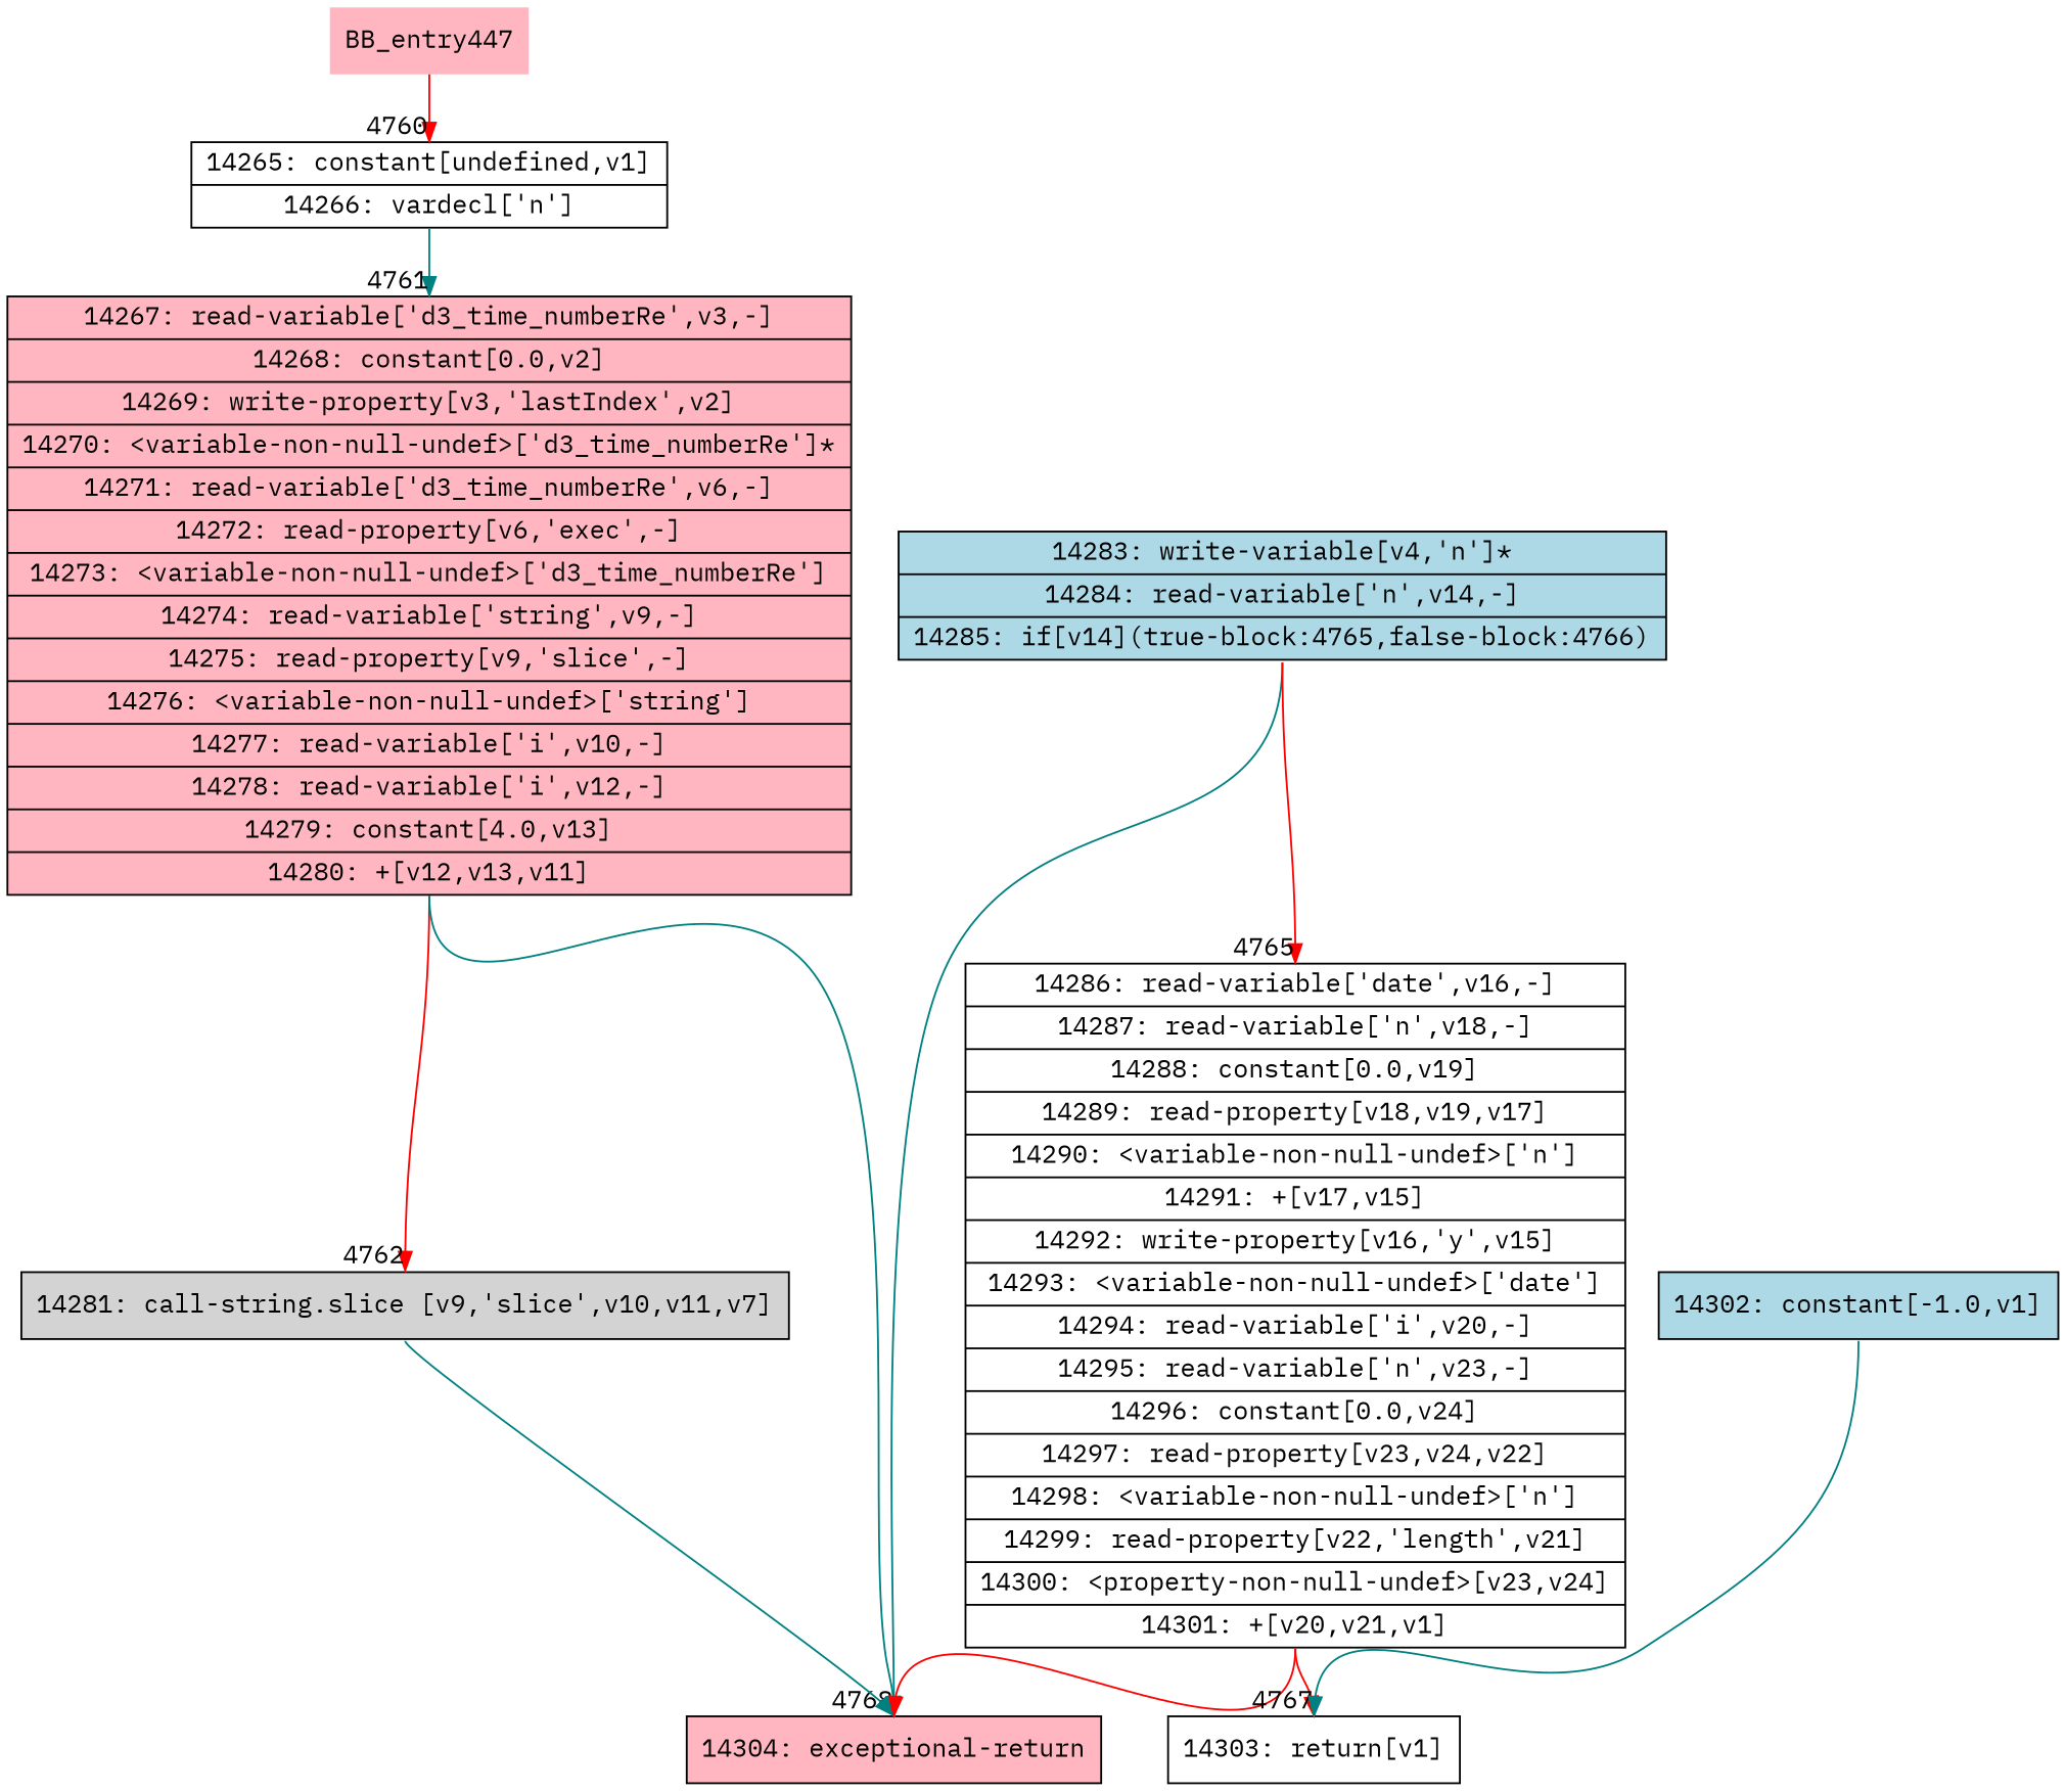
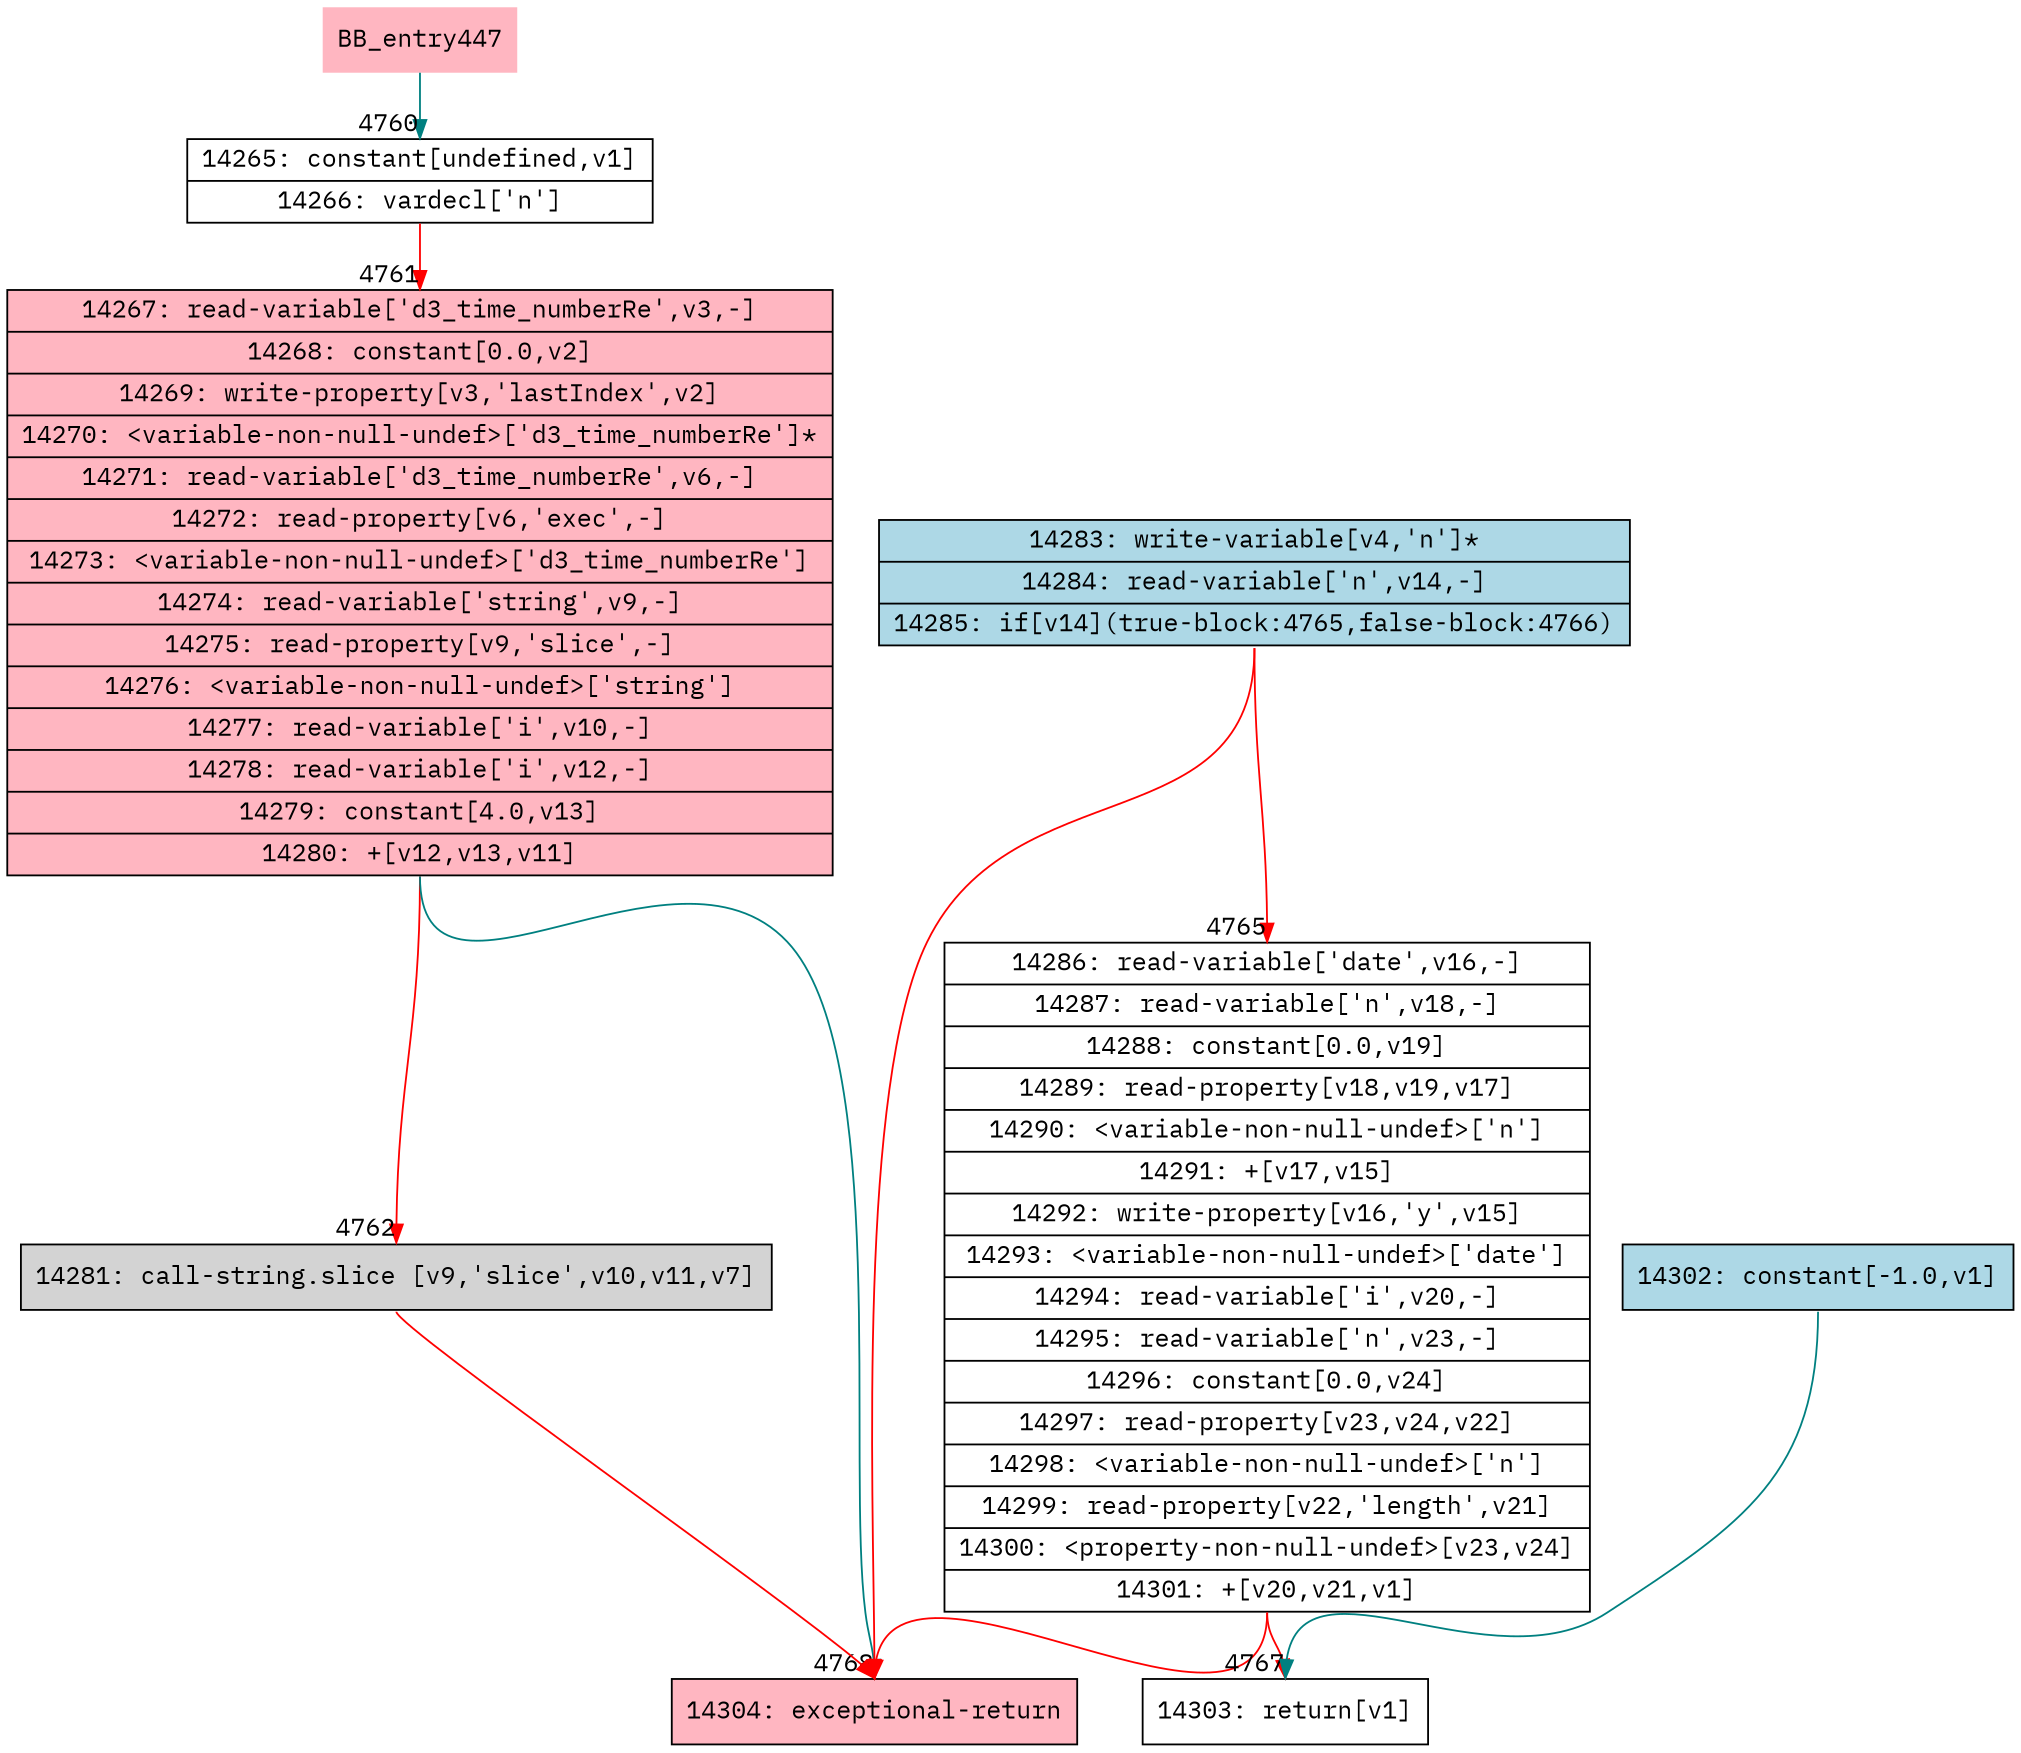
  digraph {
    fontname="IBM Plex Mono"
    rankdir=TD
    node [fillcolor=lightpink fontname="IBM Plex Mono" shape=record style=filled]
    edge [color=red fontname="IBM Plex Mono" headport=n tailport=s]
    n1 [label=BB_entry447 shape=none]
    n2 [fillcolor=white label="{14265: constant[undefined,v1]|14266: vardecl['n']}"]
    n3 [label="{14267: read-variable['d3_time_numberRe',v3,-]|14268: constant[0.0,v2]|14269: write-property[v3,'lastIndex',v2]|14270: \<variable-non-null-undef\>['d3_time_numberRe']*|14271: read-variable['d3_time_numberRe',v6,-]|14272: read-property[v6,'exec',-]|14273: \<variable-non-null-undef\>['d3_time_numberRe']|14274: read-variable['string',v9,-]|14275: read-property[v9,'slice',-]|14276: \<variable-non-null-undef\>['string']|14277: read-variable['i',v10,-]|14278: read-variable['i',v12,-]|14279: constant[4.0,v13]|14280: +[v12,v13,v11]}"]
    n4 [fillcolor=lightgrey label="{14281: call-string.slice [v9,'slice',v10,v11,v7]}"]
    n5 [label="{14304: exceptional-return}"]
    n6 [fillcolor=lightblue label="{14283: write-variable[v4,'n']*|14284: read-variable['n',v14,-]|14285: if[v14](true-block:4765,false-block:4766)}"]
    n7 [fillcolor=white label="{14286: read-variable['date',v16,-]|14287: read-variable['n',v18,-]|14288: constant[0.0,v19]|14289: read-property[v18,v19,v17]|14290: \<variable-non-null-undef\>['n']|14291: +[v17,v15]|14292: write-property[v16,'y',v15]|14293: \<variable-non-null-undef\>['date']|14294: read-variable['i',v20,-]|14295: read-variable['n',v23,-]|14296: constant[0.0,v24]|14297: read-property[v23,v24,v22]|14298: \<variable-non-null-undef\>['n']|14299: read-property[v22,'length',v21]|14300: \<property-non-null-undef\>[v23,v24]|14301: +[v20,v21,v1]}"]
    n8 [fillcolor=white label="{14303: return[v1]}"]
    n9 [fillcolor=lightblue label="{14302: constant[-1.0,v1]}"]
-   n1 -> n2 [headlabel="    4760"]
-   n2 -> n3 [color=teal headlabel="      4761"]
+   n1 -> n2 [color=teal headlabel="    4760"]
+   n2 -> n3 [headlabel="      4761"]
    n3 -> n4 [headlabel="      4762"]
    n3 -> n5 [color=teal headlabel="      4768"]
-   n4 -> n5 [color=teal]
-   n6 -> n5 [color=teal]
+   n4 -> n5
+   n6 -> n5
    n6 -> n7 [headlabel="      4765"]
    n7 -> n5
    n7 -> n8 [headlabel="      4767"]
    n9 -> n8 [color=teal]
  }
